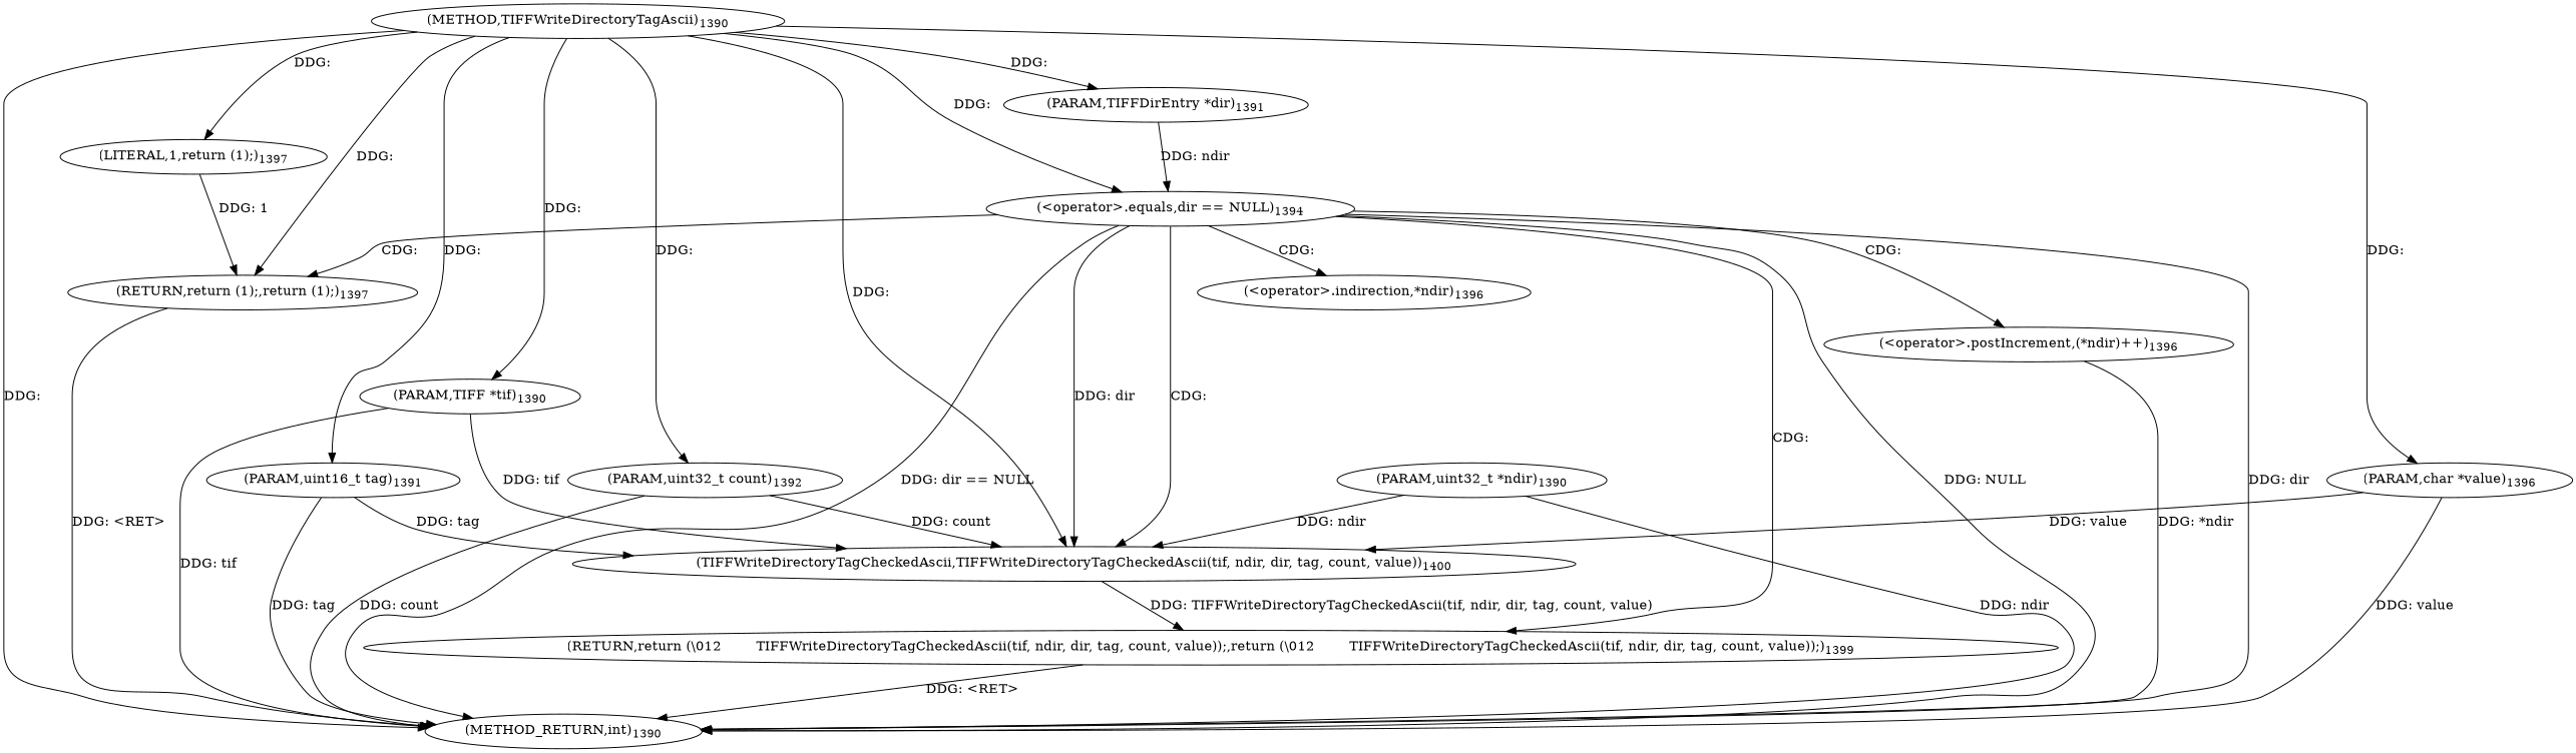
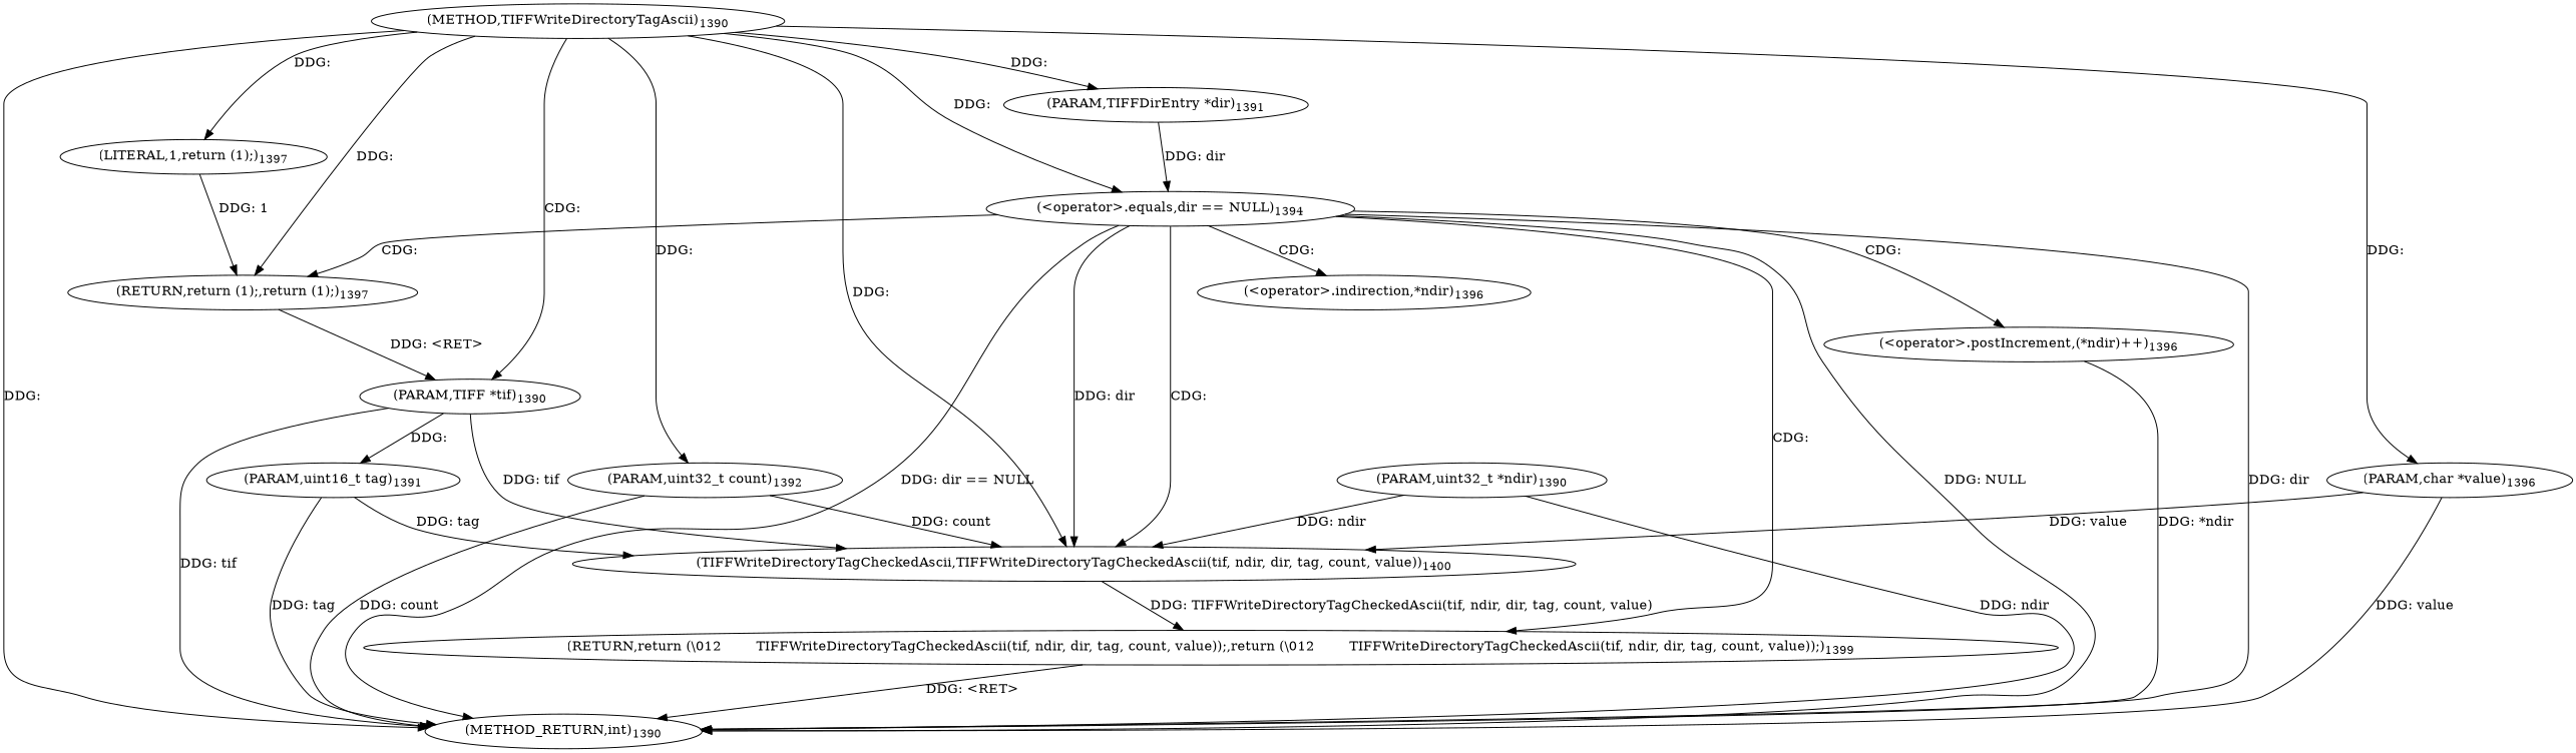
  digraph {
    n1 [label=<(METHOD,TIFFWriteDirectoryTagAscii)<SUB>1390</SUB>>]
    n2 [label=<(PARAM,TIFF *tif)<SUB>1390</SUB>>]
    n3 [label=<(PARAM,TIFFDirEntry *dir)<SUB>1391</SUB>>]
    n4 [label=<(PARAM,uint16_t tag)<SUB>1391</SUB>>]
    n5 [label=<(PARAM,uint32_t count)<SUB>1392</SUB>>]
    n6 [label=<(PARAM,char *value)<SUB>1396</SUB>>]
    n7 [label=<(&lt;operator&gt;.equals,dir == NULL)<SUB>1394</SUB>>]
    n8 [label=<(TIFFWriteDirectoryTagCheckedAscii,TIFFWriteDirectoryTagCheckedAscii(tif, ndir, dir, tag, count, value))<SUB>1400</SUB>>]
    n9 [label=<(RETURN,return (1);,return (1);)<SUB>1397</SUB>>]
    n10 [label=<(LITERAL,1,return (1);)<SUB>1397</SUB>>]
    n11 [label=<(METHOD_RETURN,int)<SUB>1390</SUB>>]
    n12 [label=<(PARAM,uint32_t *ndir)<SUB>1390</SUB>>]
    n13 [label=<(RETURN,return (\012        TIFFWriteDirectoryTagCheckedAscii(tif, ndir, dir, tag, count, value));,return (\012        TIFFWriteDirectoryTagCheckedAscii(tif, ndir, dir, tag, count, value));)<SUB>1399</SUB>>]
    n14 [label=<(&lt;operator&gt;.postIncrement,(*ndir)++)<SUB>1396</SUB>>]
    n15 [label=<(&lt;operator&gt;.indirection,*ndir)<SUB>1396</SUB>>]
-   n1 -> n2 [label="DDG: "]
+   n1 -> n2 [label="CDG: "]
    n1 -> n3 [label="DDG: "]
-   n1 -> n4 [label="DDG: "]
+   n2 -> n4 [label="DDG: "]
    n1 -> n5 [label="DDG: "]
    n1 -> n6 [label="DDG: "]
    n1 -> n7 [label="DDG: "]
    n1 -> n8 [label="DDG: "]
    n1 -> n9 [label="DDG: "]
    n1 -> n10 [label="DDG: "]
    n1 -> n11 [label="DDG: "]
    n2 -> n8 [label="DDG: tif"]
    n2 -> n11 [label="DDG: tif"]
-   n3 -> n7 [label="DDG: ndir"]
+   n3 -> n7 [label="DDG: dir"]
    n4 -> n8 [label="DDG: tag"]
    n4 -> n11 [label="DDG: tag"]
    n5 -> n8 [label="DDG: count"]
    n5 -> n11 [label="DDG: count"]
    n6 -> n8 [label="DDG: value"]
    n6 -> n11 [label="DDG: value"]
    n7 -> n8 [label="DDG: dir"]
    n7 -> n8 [label="CDG: "]
    n7 -> n9 [label="CDG: "]
    n7 -> n11 [label="DDG: dir"]
    n7 -> n11 [label="DDG: dir == NULL"]
    n7 -> n11 [label="DDG: NULL"]
    n7 -> n13 [label="CDG: "]
    n7 -> n14 [label="CDG: "]
    n7 -> n15 [label="CDG: "]
    n8 -> n13 [label="DDG: TIFFWriteDirectoryTagCheckedAscii(tif, ndir, dir, tag, count, value)"]
-   n9 -> n11 [label="DDG: &lt;RET&gt;"]
+   n9 -> n2 [label="DDG: &lt;RET&gt;"]
    n10 -> n9 [label="DDG: 1"]
    n12 -> n8 [label="DDG: ndir"]
    n12 -> n11 [label="DDG: ndir"]
    n13 -> n11 [label="DDG: &lt;RET&gt;"]
    n14 -> n11 [label="DDG: *ndir"]
  }
